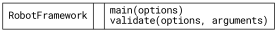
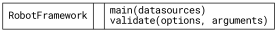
  digraph {
    rankdir=LR
    fontname="Roboto Mono"
-   n1 [label="{RobotFramework|\l|main(options)\lvalidate(options, arguments)\l}" shape=record fontname="Roboto Mono"]
+   n1 [label="{RobotFramework|\l|main(datasources)\lvalidate(options, arguments)\l}" shape=record fontname="Roboto Mono"]
  }
